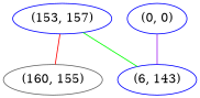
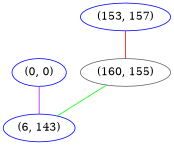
  graph {
    node [color=blue]
    "(160, 155)" [color=gray40]
    "(153, 157)"
    "(6, 143)"
    "(0, 0)"
-   "(153, 157)" -- "(6, 143)" [color=green weight=2]
+   "(160, 155)" -- "(6, 143)" [color=green weight=2]
    "(153, 157)" -- "(160, 155)" [color=red weight=1]
    "(0, 0)" -- "(6, 143)" [color=purple weight=4]
  }
